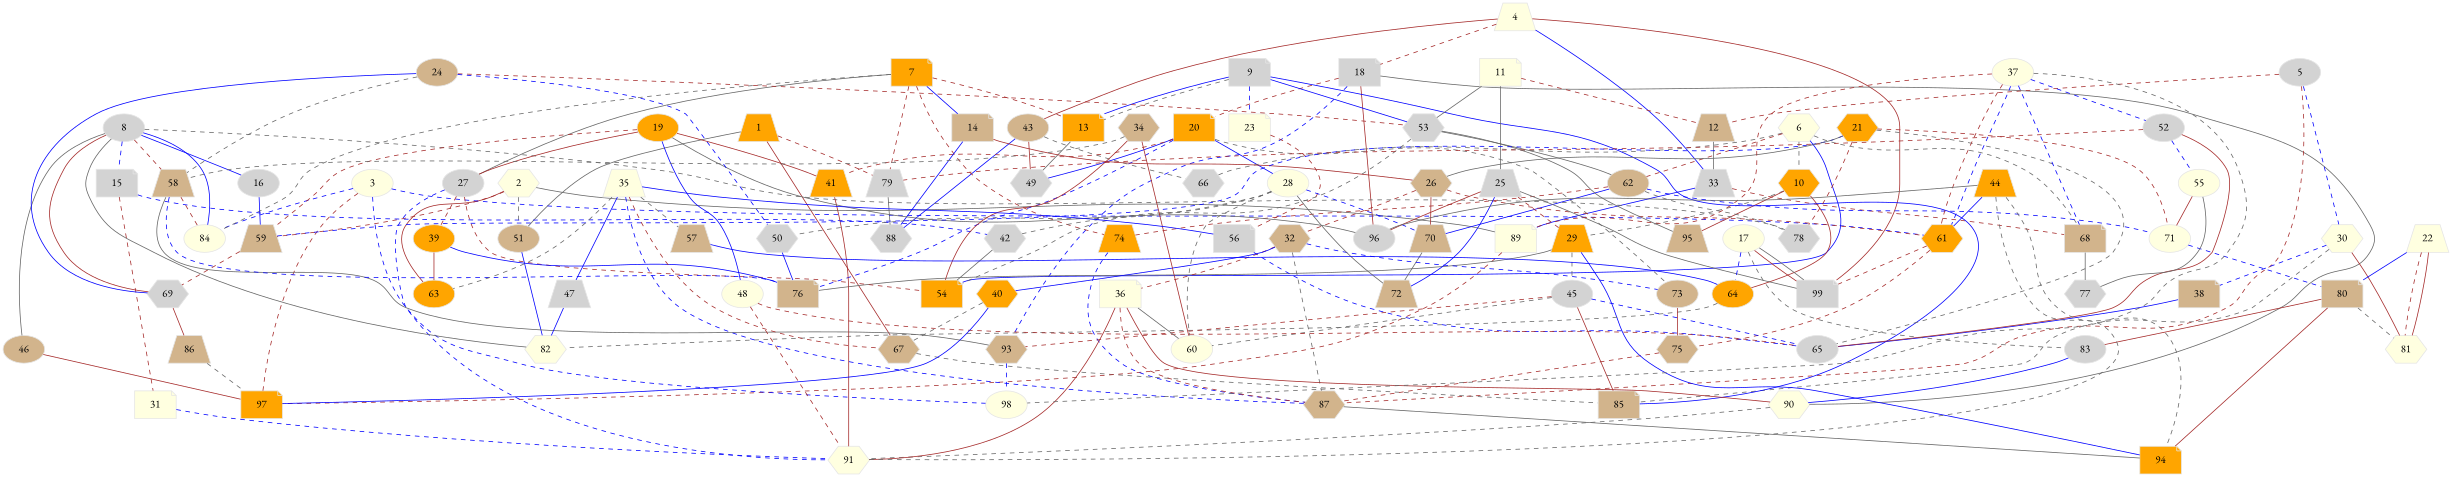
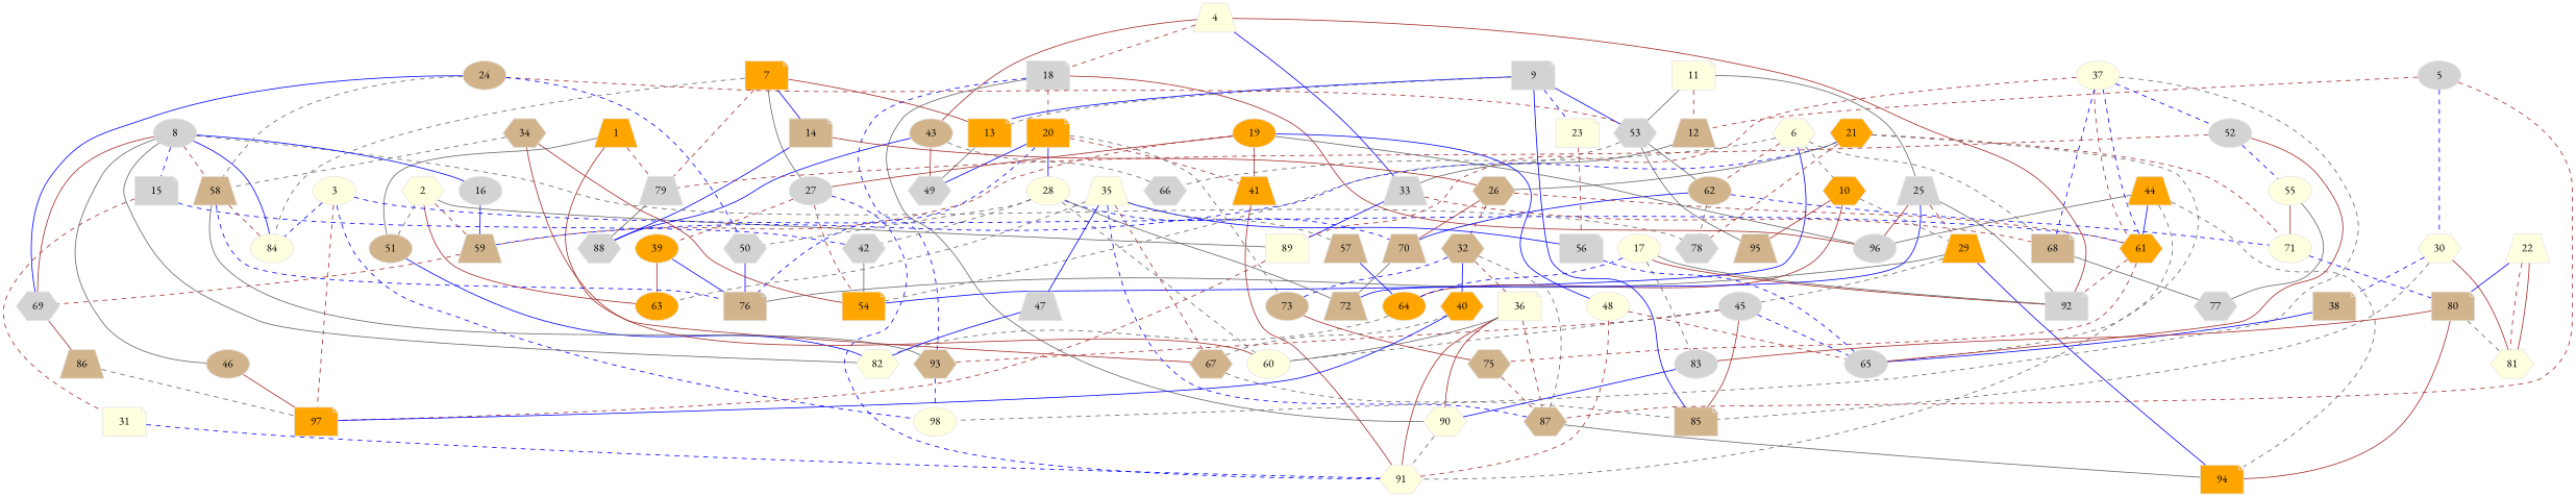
  graph {
    fontname="EB Garamond"
    node [color=gray90 fillcolor=tan fontname="EB Garamond" shape=ellipse style=filled]
    edge [color=brown fontname="EB Garamond" style=dashed]
    1 [fillcolor=orange shape=trapezium]
    51
    67 [shape=hexagon]
    79 [fillcolor=lightgrey shape=trapezium]
    82 [fillcolor=lightyellow shape=hexagon]
    85 [shape=note]
    88 [fillcolor=lightgrey shape=hexagon]
    2 [fillcolor=lightyellow shape=hexagon]
    59 [shape=trapezium]
    63 [fillcolor=orange]
    89 [fillcolor=lightyellow shape=note]
    69 [fillcolor=lightgrey shape=hexagon]
    97 [fillcolor=orange shape=note]
    3 [fillcolor=lightyellow]
    61 [fillcolor=orange shape=hexagon]
    84 [fillcolor=lightyellow]
    98 [fillcolor=lightyellow]
-   92 [fillcolor=lightgrey shape=note label=99]
+   92 [fillcolor=lightgrey shape=note]
    75 [shape=hexagon]
    4 [fillcolor=lightyellow shape=trapezium]
    18 [fillcolor=lightgrey shape=note]
    33 [fillcolor=lightgrey shape=trapezium]
    43
    20 [fillcolor=orange shape=note]
    90 [fillcolor=lightyellow shape=hexagon]
    93 [shape=hexagon]
    96 [fillcolor=lightgrey]
    68 [shape=note]
    66 [fillcolor=lightgrey shape=hexagon]
    49 [fillcolor=lightgrey shape=hexagon]
    5 [fillcolor=lightgrey]
    12 [shape=trapezium]
    30 [fillcolor=lightyellow shape=hexagon]
    87 [shape=hexagon]
    81 [fillcolor=lightyellow shape=hexagon]
    38 [shape=note]
    94 [fillcolor=orange shape=note]
    6 [fillcolor=lightyellow shape=hexagon]
    10 [fillcolor=orange shape=hexagon]
    54 [fillcolor=orange shape=note]
    62
    29 [fillcolor=orange shape=trapezium]
    64 [fillcolor=orange]
    95 [shape=trapezium]
-   74 [fillcolor=orange shape=trapezium]
    78 [fillcolor=lightgrey shape=hexagon]
    71 [fillcolor=lightyellow]
    70 [shape=trapezium]
    77 [fillcolor=lightgrey shape=hexagon]
    7 [fillcolor=orange shape=note]
    13 [fillcolor=orange shape=note]
    14 [shape=note]
    27 [fillcolor=lightgrey]
    26 [shape=hexagon]
    39 [fillcolor=orange]
    91 [fillcolor=lightyellow shape=hexagon]
    8 [fillcolor=lightgrey]
    15 [fillcolor=lightgrey shape=note]
    16 [fillcolor=lightgrey]
    46
    58 [shape=trapezium]
    31 [fillcolor=lightyellow shape=note]
    42 [fillcolor=lightgrey shape=hexagon]
    76 [shape=note]
    86 [shape=trapezium]
    9 [fillcolor=lightgrey shape=note]
    23 [fillcolor=lightyellow shape=note]
    53 [fillcolor=lightgrey shape=hexagon]
    56 [fillcolor=lightgrey shape=note]
    45 [fillcolor=lightgrey]
    11 [fillcolor=lightyellow shape=note]
    25 [fillcolor=lightgrey shape=trapezium]
    72 [shape=trapezium]
    32 [shape=hexagon]
    17 [fillcolor=lightyellow]
    83 [fillcolor=lightgrey]
    41 [fillcolor=orange shape=trapezium]
    28 [fillcolor=lightyellow]
    73
    19 [fillcolor=orange]
    48 [fillcolor=lightyellow]
    65 [fillcolor=lightgrey]
    50 [fillcolor=lightgrey shape=hexagon]
    60 [fillcolor=lightyellow]
    21 [fillcolor=orange shape=hexagon]
    80 [shape=note]
    22 [fillcolor=lightyellow shape=trapezium]
    24
    36 [fillcolor=lightyellow shape=note]
    40 [fillcolor=orange shape=hexagon]
    34 [shape=hexagon]
    35 [fillcolor=lightyellow shape=trapezium]
    47 [fillcolor=lightgrey shape=trapezium]
    57 [shape=trapezium]
    37 [fillcolor=lightyellow]
    52 [fillcolor=lightgrey]
    55 [fillcolor=lightyellow]
    44 [fillcolor=orange shape=trapezium]
    1 -- 51 [color=gray40 style=solid]
    1 -- 67 [style=solid]
    1 -- 79
    51 -- 82 [color=blue style=solid]
    67 -- 85 [color=gray40]
    79 -- 88 [color=gray40 style=solid]
    2 -- 51 [color=gray40]
    2 -- 59
    2 -- 63 [style=solid]
    2 -- 89 [color=gray40 style=solid]
    59 -- 69
    89 -- 97
    69 -- 86 [style=solid]
    3 -- 97
    3 -- 61 [color=blue]
    3 -- 84 [color=blue]
    3 -- 98 [color=blue]
    61 -- 92
    61 -- 75
    75 -- 87
    4 -- 92 [style=solid]
    4 -- 18
    4 -- 33 [color=blue style=solid]
    4 -- 43 [style=solid]
    18 -- 20
    18 -- 90 [color=gray40 style=solid]
    18 -- 93 [color=blue]
    18 -- 96 [style=solid]
    33 -- 89 [color=blue style=solid]
    33 -- 68
    43 -- 88 [color=blue style=solid]
    43 -- 66 [color=gray40]
    43 -- 49 [style=solid]
    20 -- 49 [color=blue style=solid]
    20 -- 76 [color=blue]
    20 -- 41
    20 -- 28 [color=blue style=solid]
    20 -- 73 [color=gray40]
    90 -- 91 [color=gray40]
    93 -- 98 [color=blue]
    68 -- 77 [color=gray40 style=solid]
    5 -- 12
    5 -- 30 [color=blue]
    5 -- 87
    12 -- 33 [color=gray40 style=solid]
    30 -- 85 [color=gray40]
    30 -- 81 [style=solid]
    30 -- 38 [color=blue]
    87 -- 94 [color=gray40 style=solid]
    38 -- 65 [color=blue style=solid]
    6 -- 68 [color=gray40]
    6 -- 66 [color=gray40]
    6 -- 10 [color=gray40]
    6 -- 54 [color=blue style=solid]
    6 -- 62
    10 -- 29 [color=gray40]
    10 -- 64 [style=solid]
    10 -- 95 [style=solid]
-   62 -- 74
    62 -- 78 [color=gray40]
    62 -- 71 [color=blue]
    62 -- 70 [color=blue style=solid]
    29 -- 94 [color=blue style=solid]
    29 -- 76 [color=gray40 style=solid]
    29 -- 45 [color=gray40]
    64 -- 82 [color=gray40]
-   74 -- 87 [color=blue]
    71 -- 80 [color=blue]
    70 -- 72 [color=gray40 style=solid]
    7 -- 79
    7 -- 84 [color=gray40]
-   7 -- 74
-   7 -- 13
+   7 -- 13 [style=solid]
    7 -- 14 [color=blue style=solid]
    7 -- 27 [color=gray40 style=solid]
    13 -- 49 [color=gray40 style=solid]
    14 -- 88 [color=blue style=solid]
    14 -- 26 [style=solid]
    27 -- 54
    27 -- 39
    27 -- 91 [color=blue]
    26 -- 61
    26 -- 70 [style=solid]
    26 -- 32
    39 -- 63 [style=solid]
    39 -- 76 [color=blue style=solid]
    8 -- 82 [color=gray40 style=solid]
    8 -- 69 [style=solid]
    8 -- 84 [color=blue style=solid]
    8 -- 78 [color=gray40]
    8 -- 15 [color=blue]
    8 -- 16 [color=blue style=solid]
    8 -- 46 [color=gray40 style=solid]
    8 -- 58
    15 -- 31
    15 -- 42 [color=blue]
    16 -- 59 [color=blue style=solid]
    46 -- 97 [style=solid]
    58 -- 84
    58 -- 93 [color=gray40 style=solid]
    58 -- 76 [color=blue]
    31 -- 91 [color=blue]
    42 -- 54 [color=gray40 style=solid]
    86 -- 97 [color=gray40]
    9 -- 85 [color=blue style=solid]
    9 -- 13 [color=blue style=solid]
    9 -- 13 [color=gray40]
    9 -- 23 [color=blue]
    9 -- 53 [color=blue style=solid]
    23 -- 56
    53 -- 54 [color=gray40]
    53 -- 62 [color=gray40 style=solid]
    53 -- 95 [color=gray40 style=solid]
    56 -- 65 [color=blue]
    45 -- 85 [style=solid]
    45 -- 93
    45 -- 65 [color=blue]
    45 -- 60 [color=gray40]
    11 -- 12
    11 -- 53 [color=gray40 style=solid]
    11 -- 25 [color=gray40 style=solid]
    25 -- 92 [color=gray40 style=solid]
    25 -- 96 [style=solid]
    25 -- 29
    25 -- 72 [color=blue style=solid]
    32 -- 87 [color=gray40]
    32 -- 73 [color=blue]
    32 -- 36
    32 -- 40 [color=blue style=solid]
    17 -- 92 [style=solid]
    17 -- 92 [color=gray40 style=solid]
    17 -- 64 [color=blue]
    17 -- 83 [color=gray40]
    83 -- 90 [color=blue style=solid]
    41 -- 91 [style=solid]
    28 -- 70 [color=blue]
    28 -- 42 [color=gray40]
    28 -- 72 [color=gray40 style=solid]
    28 -- 50 [color=gray40]
    28 -- 60 [color=gray40]
    73 -- 75 [style=solid]
    19 -- 59
    19 -- 96 [color=gray40 style=solid]
    19 -- 27 [style=solid]
    19 -- 41 [style=solid]
    19 -- 48 [color=blue style=solid]
    48 -- 91
    48 -- 65
    50 -- 76 [color=blue style=solid]
    21 -- 59 [color=blue]
    21 -- 78
    21 -- 71
    21 -- 26 [color=gray40 style=solid]
    21 -- 65 [color=gray40]
    80 -- 81 [color=gray40]
    80 -- 94 [style=solid]
    80 -- 83 [style=solid]
    22 -- 81
    22 -- 81 [style=solid]
    22 -- 80 [color=blue style=solid]
    24 -- 69 [color=blue style=solid]
    24 -- 58 [color=gray40]
    24 -- 53
    24 -- 50 [color=blue]
    36 -- 90 [style=solid]
    36 -- 87
    36 -- 91 [style=solid]
    36 -- 60 [color=gray40 style=solid]
    40 -- 67 [color=gray40]
    40 -- 97 [color=blue style=solid]
    34 -- 54 [style=solid]
    34 -- 58 [color=gray40]
    34 -- 60 [style=solid]
    35 -- 67
    35 -- 63 [color=gray40]
    35 -- 87 [color=blue]
    35 -- 56 [color=blue style=solid]
    35 -- 47 [color=blue style=solid]
    35 -- 57 [color=gray40]
    47 -- 82 [color=blue style=solid]
    57 -- 64 [color=blue style=solid]
    37 -- 89
    37 -- 61
    37 -- 61 [color=blue]
    37 -- 98 [color=gray40]
    37 -- 68 [color=blue]
    37 -- 52 [color=blue]
    52 -- 79
    52 -- 65 [style=solid]
    52 -- 55 [color=blue]
    55 -- 71 [style=solid]
    55 -- 77 [color=gray40 style=solid]
    44 -- 61 [color=blue style=solid]
    44 -- 96 [color=gray40 style=solid]
    44 -- 94 [color=gray40]
    44 -- 91 [color=gray40]
  }
